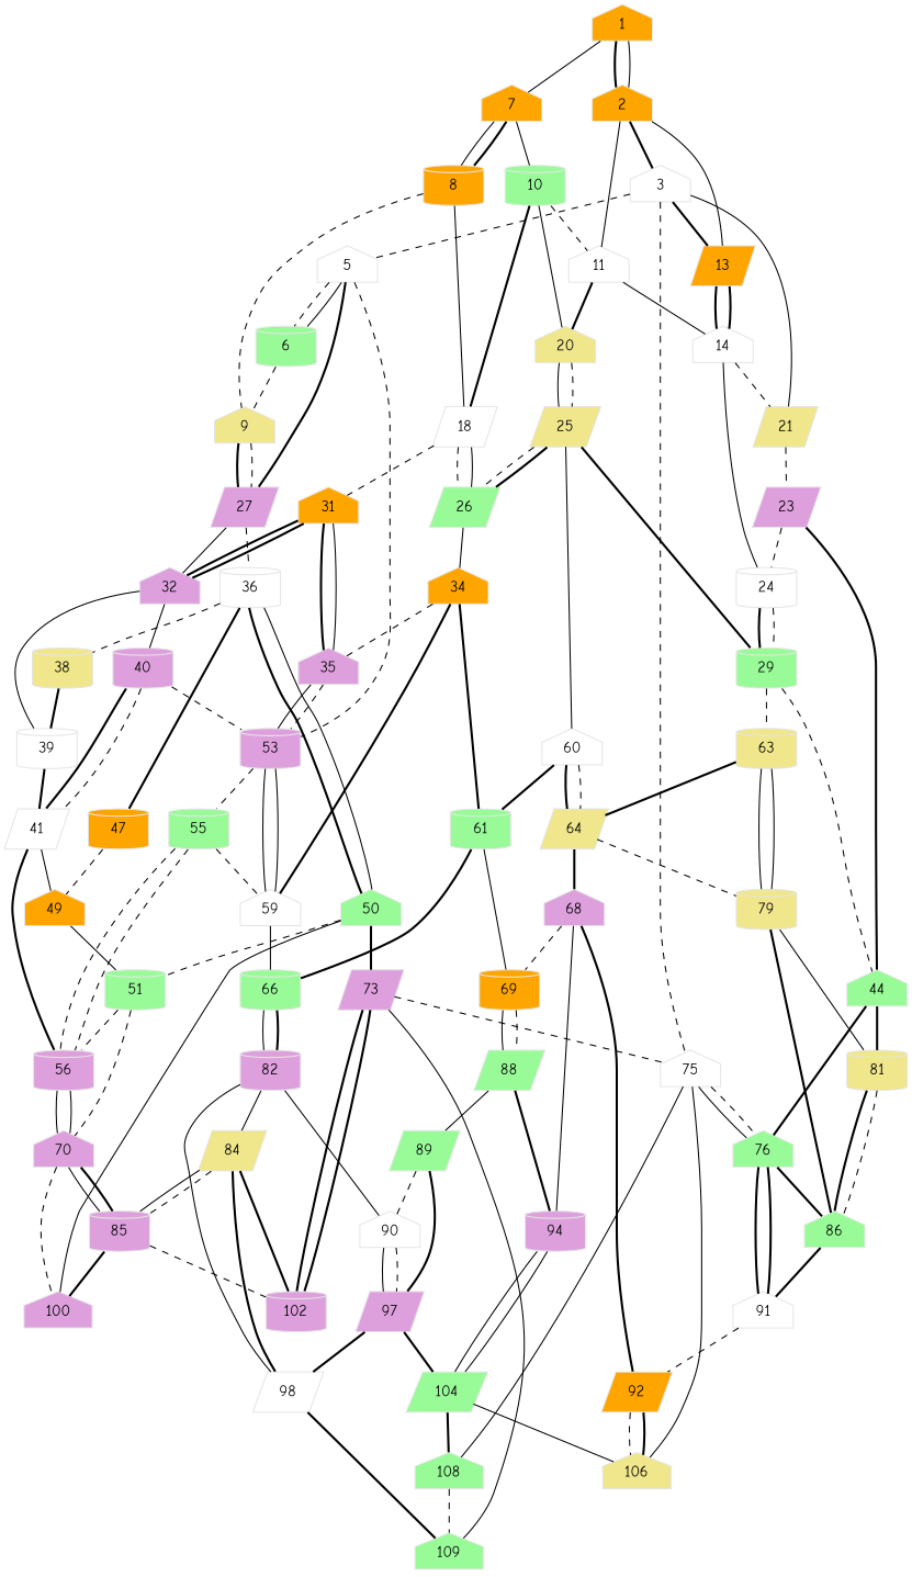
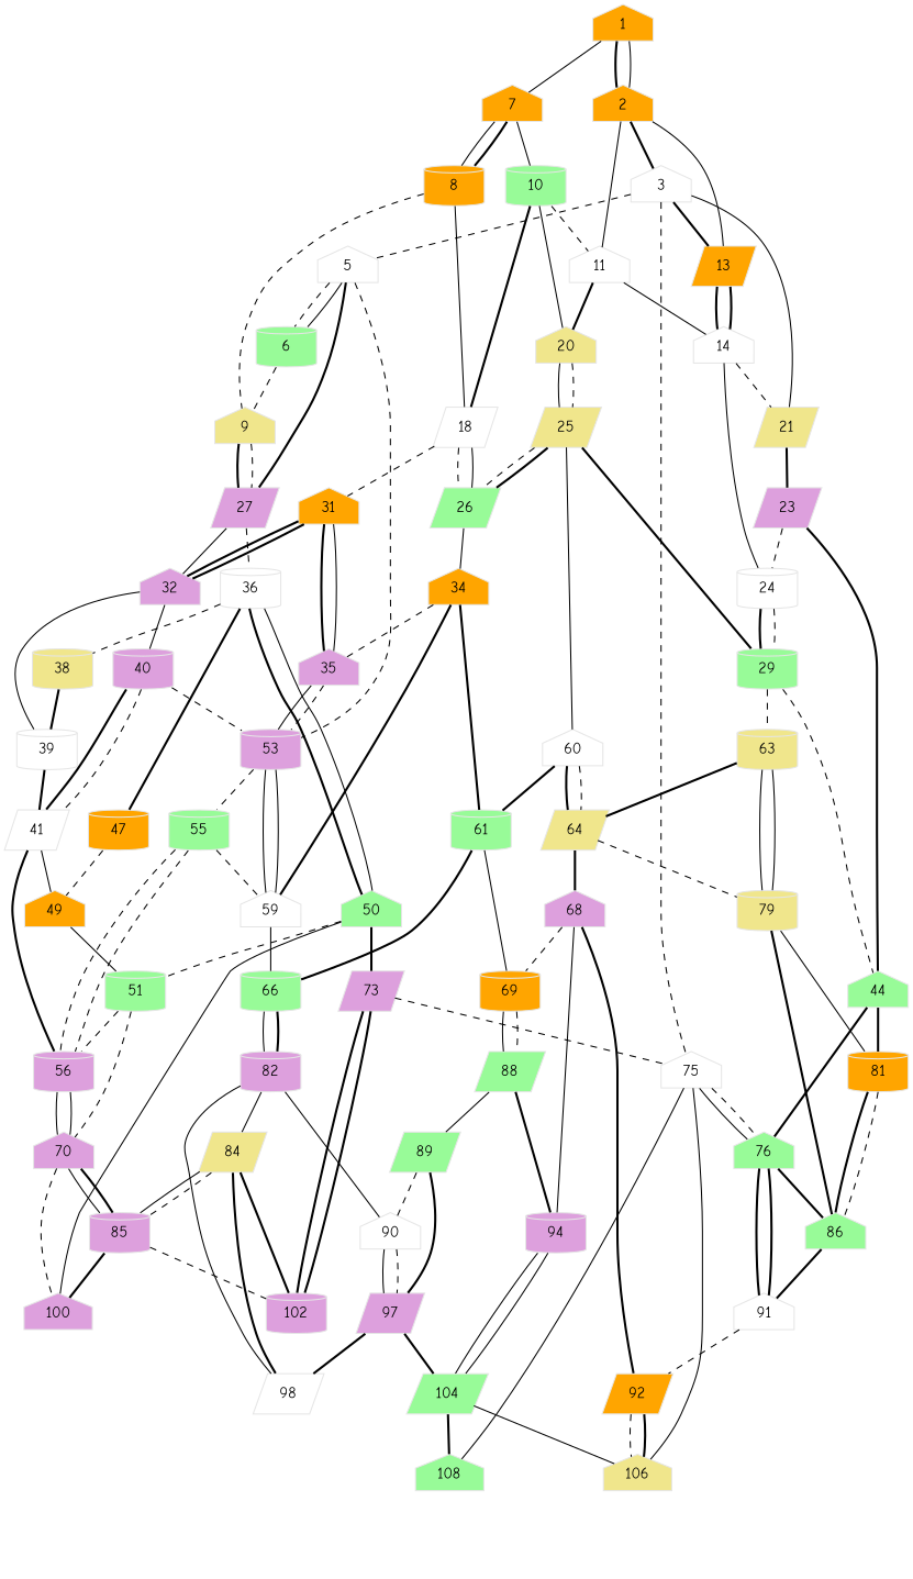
  graph {
    fontname="Comic Neue"
    node [color=gray90 fillcolor=palegreen fontname="Comic Neue" shape=house style=filled]
    edge [fontname="Comic Neue" style=bold]
    1 [fillcolor=orange]
    2 [fillcolor=orange super="+12"]
    7 [fillcolor=orange]
    3 [fillcolor=white super="+4"]
    11 [fillcolor=white super="+16"]
    13 [fillcolor=orange shape=parallelogram]
    8 [fillcolor=orange shape=cylinder]
    10 [shape=cylinder super="+17"]
    5 [fillcolor=white]
    21 [fillcolor=khaki shape=parallelogram super="+22"]
    75 [fillcolor=white super="+110"]
    20 [fillcolor=khaki]
    14 [fillcolor=white super="+15"]
    6 [shape=cylinder]
    27 [fillcolor=plum shape=parallelogram super="+28"]
    53 [fillcolor=plum shape=cylinder super="+54"]
    23 [fillcolor=plum shape=parallelogram super="+43"]
    76 [super="+77"]
    106 [fillcolor=khaki]
    108
    9 [fillcolor=khaki]
    32 [fillcolor=plum super="+33"]
    36 [fillcolor=white shape=cylinder super="+37"]
    73 [fillcolor=plum shape=parallelogram super="+74"]
    102 [fillcolor=plum shape=cylinder]
-   109
    18 [fillcolor=white shape=parallelogram super="+19"]
    26 [shape=parallelogram]
    31 [fillcolor=orange]
    25 [fillcolor=khaki shape=parallelogram super="+30"]
    24 [fillcolor=white shape=cylinder]
    29 [shape=cylinder super="+45"]
    34 [fillcolor=orange super="+58"]
    35 [fillcolor=plum]
    60 [fillcolor=white]
    44 [super="+78"]
-   81 [fillcolor=khaki shape=cylinder]
+   81 [fillcolor=orange shape=cylinder]
    63 [fillcolor=khaki shape=cylinder]
    61 [shape=cylinder super="+65"]
    64 [fillcolor=khaki shape=parallelogram super="+67"]
    59 [fillcolor=white super="+62"]
    39 [fillcolor=white shape=cylinder super="+42"]
    40 [fillcolor=plum shape=cylinder]
    38 [fillcolor=khaki shape=cylinder super="+46"]
    47 [fillcolor=orange shape=cylinder]
    50 [super="+72"]
    79 [fillcolor=khaki shape=cylinder super="+80"]
    41 [fillcolor=white shape=parallelogram super="+48"]
    66 [shape=cylinder]
    69 [fillcolor=orange shape=cylinder]
    55 [shape=cylinder]
    49 [fillcolor=orange]
    51 [shape=cylinder super="+52"]
    100 [fillcolor=plum]
    56 [fillcolor=plum shape=cylinder super="+57"]
    70 [fillcolor=plum super="+71"]
    86 [super="+87"]
    91 [fillcolor=white]
    85 [fillcolor=plum shape=cylinder super="+101"]
    82 [fillcolor=plum shape=cylinder super="+83"]
    68 [fillcolor=plum super="+93"]
    88 [shape=parallelogram super="+95"]
    92 [fillcolor=orange shape=parallelogram]
    94 [fillcolor=plum shape=cylinder]
    84 [fillcolor=khaki shape=parallelogram super="+103"]
    90 [fillcolor=white]
    98 [fillcolor=white shape=parallelogram super="+107"]
    104 [shape=parallelogram super="+105"]
    89 [shape=parallelogram super="+96"]
    97 [fillcolor=plum shape=parallelogram super="+99"]
    1 -- 2
    1 -- 2 [style=solid]
    1 -- 7 [style=solid]
    2 -- 3
    2 -- 11 [style=solid]
    2 -- 13 [style=solid]
    7 -- 8 [style=solid]
    7 -- 8
    7 -- 10 [style=solid]
    3 -- 13
    3 -- 5 [style=dashed]
    3 -- 21 [style=solid]
    3 -- 75 [style=dashed]
    11 -- 20
    11 -- 14 [style=solid]
    13 -- 14
    13 -- 14
    8 -- 9 [style=dashed]
    8 -- 18 [style=solid]
    10 -- 11 [style=dashed]
    10 -- 20 [style=solid]
    10 -- 18
    5 -- 6 [style=dashed]
    5 -- 6 [style=solid]
    5 -- 27
    5 -- 53 [style=dashed]
-   21 -- 23 [style=dashed weight=2]
+   21 -- 23 [weight=2]
    75 -- 76 [style=solid]
    75 -- 76 [style=dashed]
    75 -- 106 [style=solid]
    75 -- 108 [style=solid]
    20 -- 25 [style=solid]
    20 -- 25 [style=dashed]
    14 -- 21 [style=dashed]
    14 -- 24 [style=solid]
    6 -- 9 [style=dashed]
    27 -- 32 [style=solid]
    27 -- 36 [style=dashed]
    53 -- 59 [style=solid]
    53 -- 59 [style=solid]
    53 -- 55 [style=dashed]
    23 -- 24 [style=dashed]
    23 -- 44
    76 -- 86
    76 -- 91
    76 -- 91
-   108 -- 109 [style=dashed]
    9 -- 27
    9 -- 27 [style=dashed]
    32 -- 39 [style=solid]
    32 -- 40 [style=solid]
    36 -- 38 [style=dashed]
    36 -- 47
    36 -- 50
    36 -- 50 [style=solid]
    73 -- 75 [style=dashed]
    73 -- 102
    73 -- 102
-   73 -- 109 [style=solid]
    18 -- 26 [style=dashed]
    18 -- 26 [style=solid]
    18 -- 31 [style=dashed]
    26 -- 34 [style=solid]
    31 -- 32
    31 -- 32
    31 -- 35
    31 -- 35 [style=solid]
    25 -- 26 [style=dashed]
    25 -- 26
    25 -- 29
    25 -- 60 [style=solid]
    24 -- 29
    24 -- 29 [style=dashed]
    29 -- 44 [style=dashed]
    29 -- 63 [style=dashed]
    34 -- 35 [style=dashed]
    34 -- 61
    34 -- 59
    35 -- 53 [style=solid]
    35 -- 53 [style=dashed]
    60 -- 61
    60 -- 64
    60 -- 64 [style=dashed]
    44 -- 76
    44 -- 81
    81 -- 86
    81 -- 86 [style=dashed]
    63 -- 64
    63 -- 79 [style=solid]
    63 -- 79 [style=solid]
    61 -- 66
    61 -- 69 [style=solid]
    64 -- 79 [style=dashed]
    64 -- 68
    59 -- 66 [style=solid]
    39 -- 41
    40 -- 53 [style=dashed]
    40 -- 41
    40 -- 41 [style=dashed]
    38 -- 39 [weight=2]
    47 -- 49 [style=dashed]
    50 -- 73
    50 -- 51 [style=dashed]
    50 -- 100 [style=solid]
    79 -- 81 [style=solid]
    79 -- 86
    41 -- 49 [style=solid]
    41 -- 56
    66 -- 82 [style=solid]
    66 -- 82
    69 -- 88 [style=solid]
    69 -- 88 [style=dashed]
    55 -- 59 [style=dashed]
    55 -- 56 [style=dashed]
    55 -- 56 [style=dashed]
    49 -- 51 [style=solid]
    51 -- 56 [style=dashed]
    51 -- 70 [style=dashed]
    56 -- 70 [style=solid]
    56 -- 70 [style=solid]
    70 -- 100 [style=dashed]
    70 -- 85 [style=solid]
    70 -- 85
    86 -- 91
    91 -- 92 [style=dashed]
    85 -- 102 [style=dashed]
    85 -- 100
    82 -- 84 [style=solid]
    82 -- 90 [style=solid]
    82 -- 98 [style=solid]
    68 -- 69 [style=dashed]
    68 -- 92
    68 -- 94 [style=solid]
    88 -- 94
    88 -- 89 [style=solid weight=2]
    92 -- 106 [style=dashed]
    92 -- 106
    94 -- 104 [style=solid]
    94 -- 104 [style=solid]
    84 -- 102
    84 -- 85 [style=solid]
    84 -- 85 [style=dashed]
    84 -- 98
    90 -- 97 [style=solid]
    90 -- 97 [style=dashed]
-   98 -- 109
    104 -- 106 [style=solid]
    104 -- 108
    89 -- 90 [style=dashed]
    89 -- 97
    97 -- 98
    97 -- 104
  }
